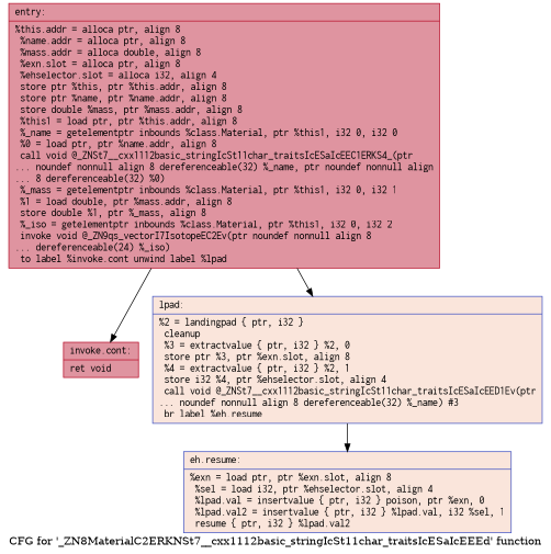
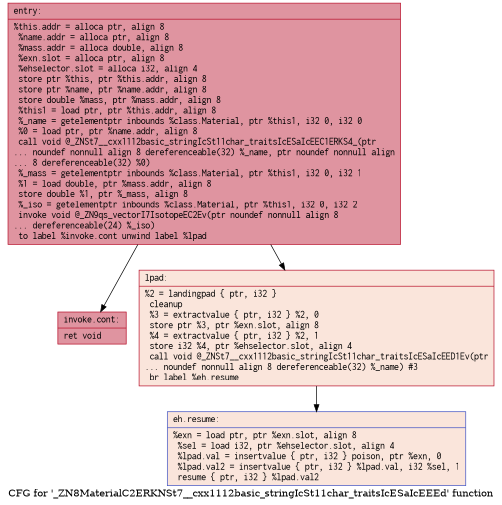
  digraph {
    label="CFG for '_ZN8MaterialC2ERKNSt7__cxx1112basic_stringIcSt11char_traitsIcESaIcEEEd' function"
    node [color="#b70d28ff" fillcolor="#b70d2870" fontname=Courier shape=record style=filled]
    n1 [label="{entry:\l|  %this.addr = alloca ptr, align 8\l  %name.addr = alloca ptr, align 8\l  %mass.addr = alloca double, align 8\l  %exn.slot = alloca ptr, align 8\l  %ehselector.slot = alloca i32, align 4\l  store ptr %this, ptr %this.addr, align 8\l  store ptr %name, ptr %name.addr, align 8\l  store double %mass, ptr %mass.addr, align 8\l  %this1 = load ptr, ptr %this.addr, align 8\l  %_name = getelementptr inbounds %class.Material, ptr %this1, i32 0, i32 0\l  %0 = load ptr, ptr %name.addr, align 8\l  call void @_ZNSt7__cxx1112basic_stringIcSt11char_traitsIcESaIcEEC1ERKS4_(ptr\l... noundef nonnull align 8 dereferenceable(32) %_name, ptr noundef nonnull align\l... 8 dereferenceable(32) %0)\l  %_mass = getelementptr inbounds %class.Material, ptr %this1, i32 0, i32 1\l  %1 = load double, ptr %mass.addr, align 8\l  store double %1, ptr %_mass, align 8\l  %_iso = getelementptr inbounds %class.Material, ptr %this1, i32 0, i32 2\l  invoke void @_ZN9qs_vectorI7IsotopeEC2Ev(ptr noundef nonnull align 8\l... dereferenceable(24) %_iso)\l          to label %invoke.cont unwind label %lpad\l}"]
    n2 [label="{invoke.cont:\l|  ret void\l}"]
-   n3 [color="#3d50c3ff" fillcolor="#f4c5ad70" label="{lpad:\l|  %2 = landingpad \{ ptr, i32 \}\l          cleanup\l  %3 = extractvalue \{ ptr, i32 \} %2, 0\l  store ptr %3, ptr %exn.slot, align 8\l  %4 = extractvalue \{ ptr, i32 \} %2, 1\l  store i32 %4, ptr %ehselector.slot, align 4\l  call void @_ZNSt7__cxx1112basic_stringIcSt11char_traitsIcESaIcEED1Ev(ptr\l... noundef nonnull align 8 dereferenceable(32) %_name) #3\l  br label %eh.resume\l}"]
+   n3 [fillcolor="#f4c5ad70" label="{lpad:\l|  %2 = landingpad \{ ptr, i32 \}\l          cleanup\l  %3 = extractvalue \{ ptr, i32 \} %2, 0\l  store ptr %3, ptr %exn.slot, align 8\l  %4 = extractvalue \{ ptr, i32 \} %2, 1\l  store i32 %4, ptr %ehselector.slot, align 4\l  call void @_ZNSt7__cxx1112basic_stringIcSt11char_traitsIcESaIcEED1Ev(ptr\l... noundef nonnull align 8 dereferenceable(32) %_name) #3\l  br label %eh.resume\l}"]
    n4 [color="#3d50c3ff" fillcolor="#f4c5ad70" label="{eh.resume:\l|  %exn = load ptr, ptr %exn.slot, align 8\l  %sel = load i32, ptr %ehselector.slot, align 4\l  %lpad.val = insertvalue \{ ptr, i32 \} poison, ptr %exn, 0\l  %lpad.val2 = insertvalue \{ ptr, i32 \} %lpad.val, i32 %sel, 1\l  resume \{ ptr, i32 \} %lpad.val2\l}"]
    n1 -> n2
    n1 -> n3
    n3 -> n4
  }
